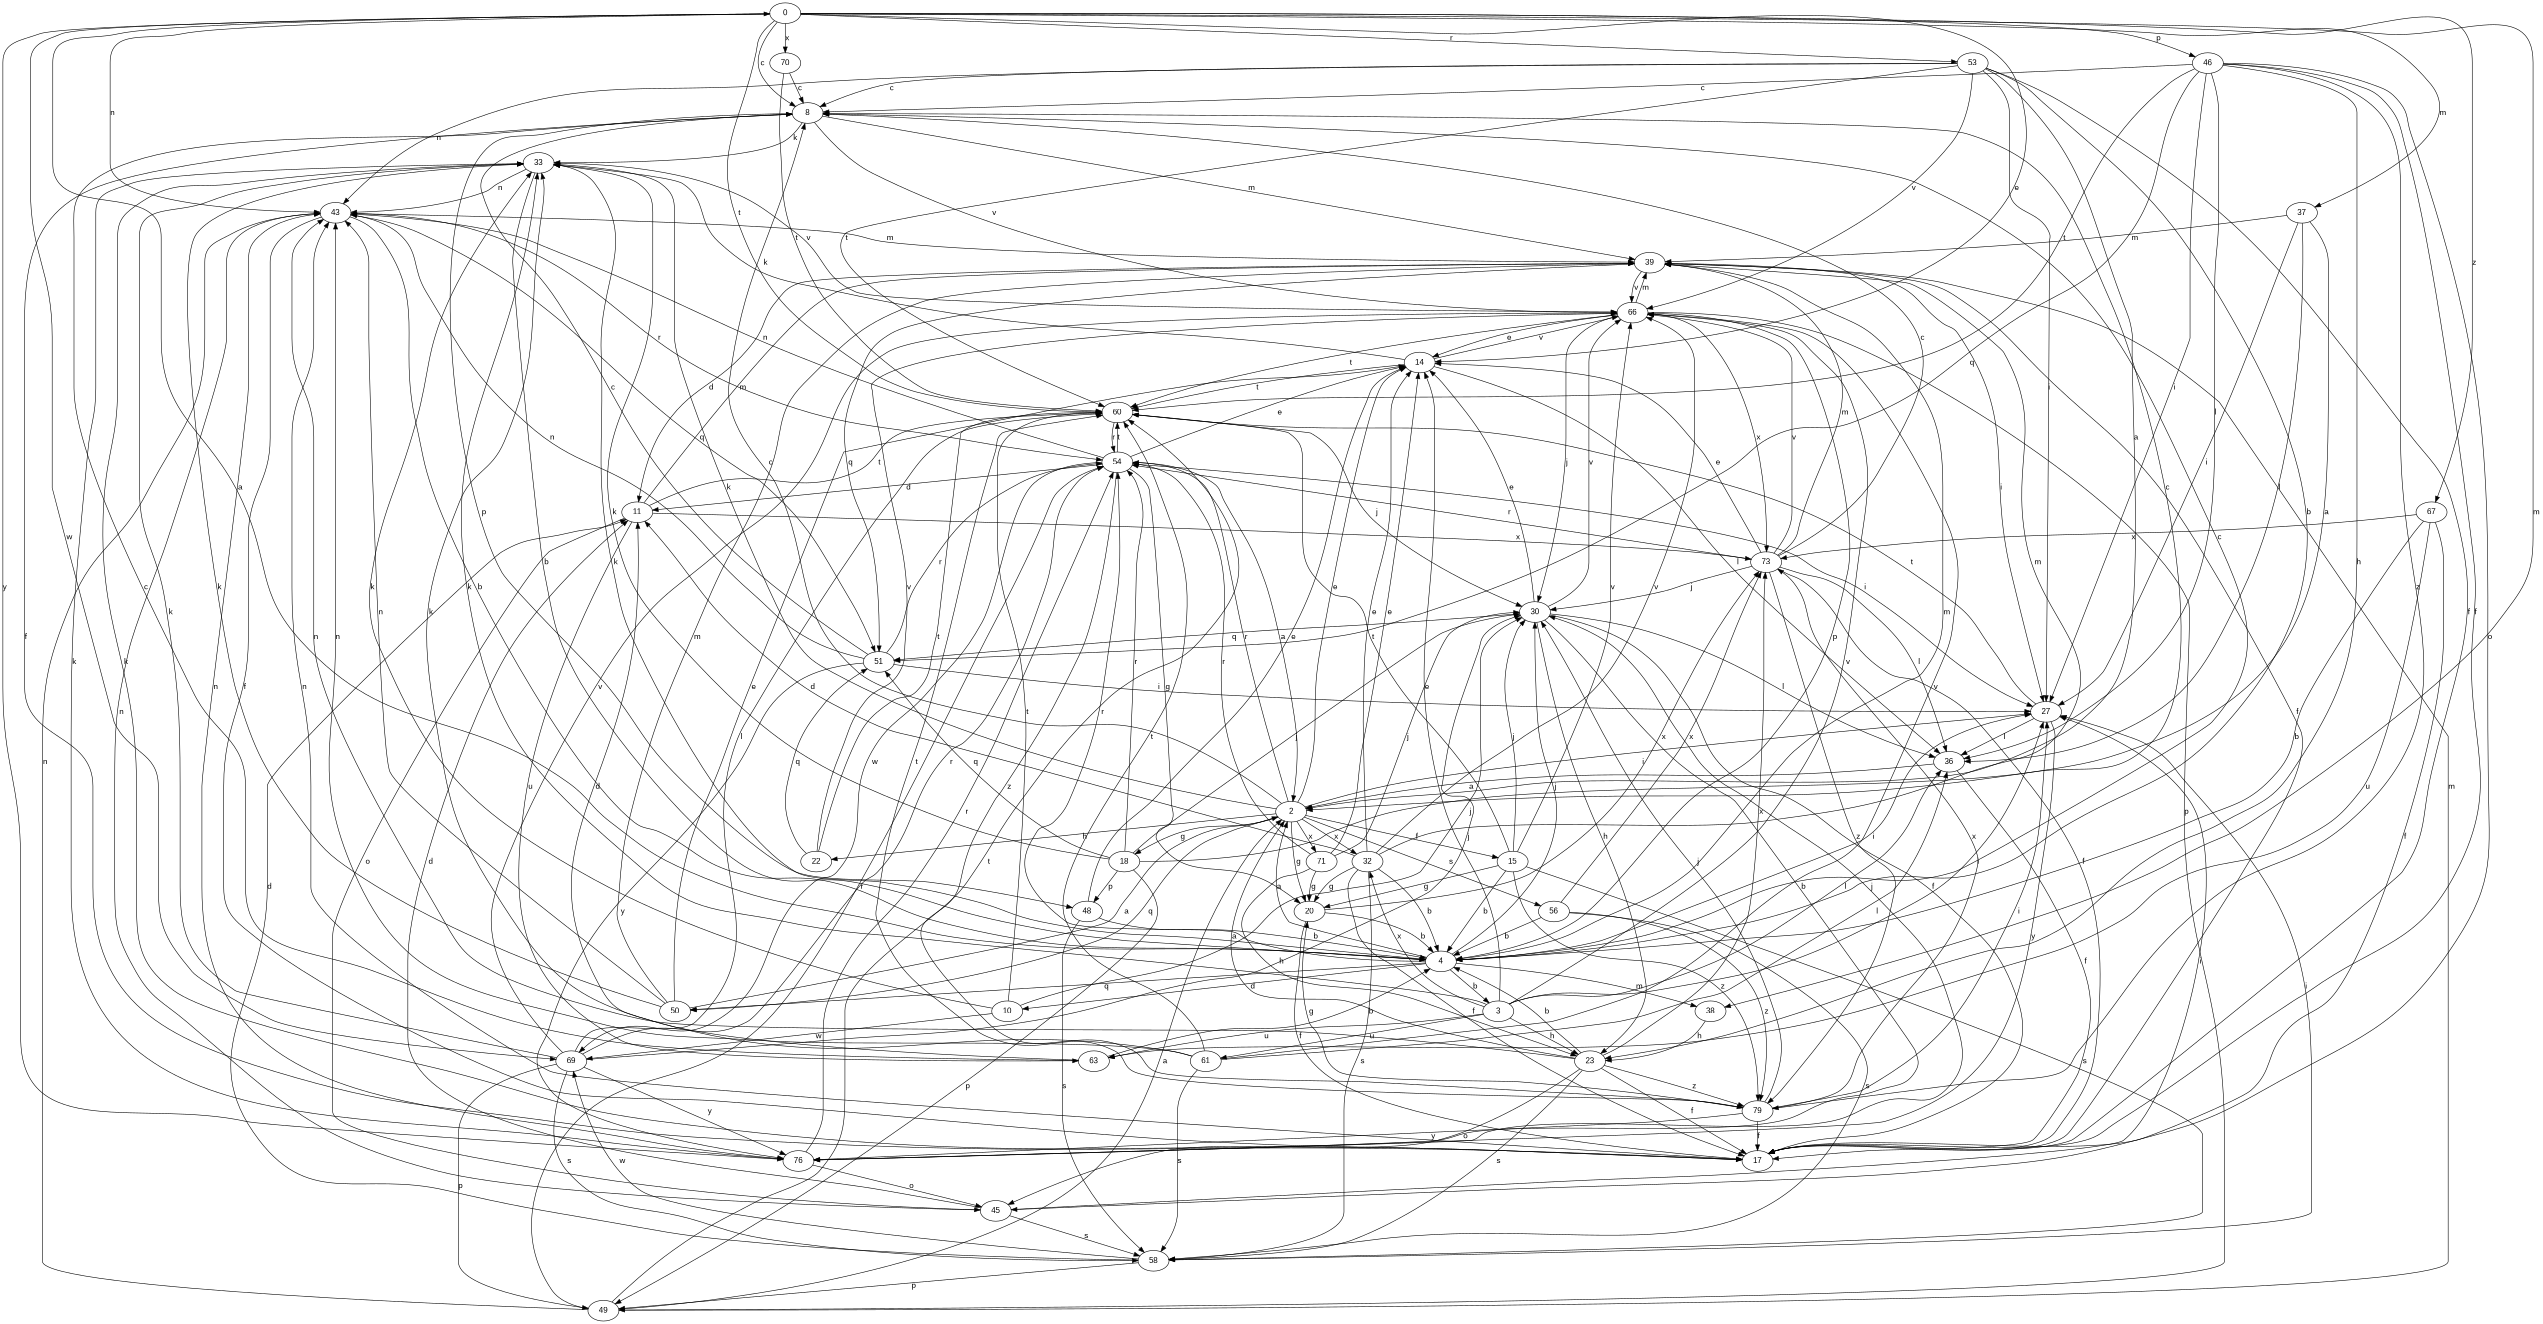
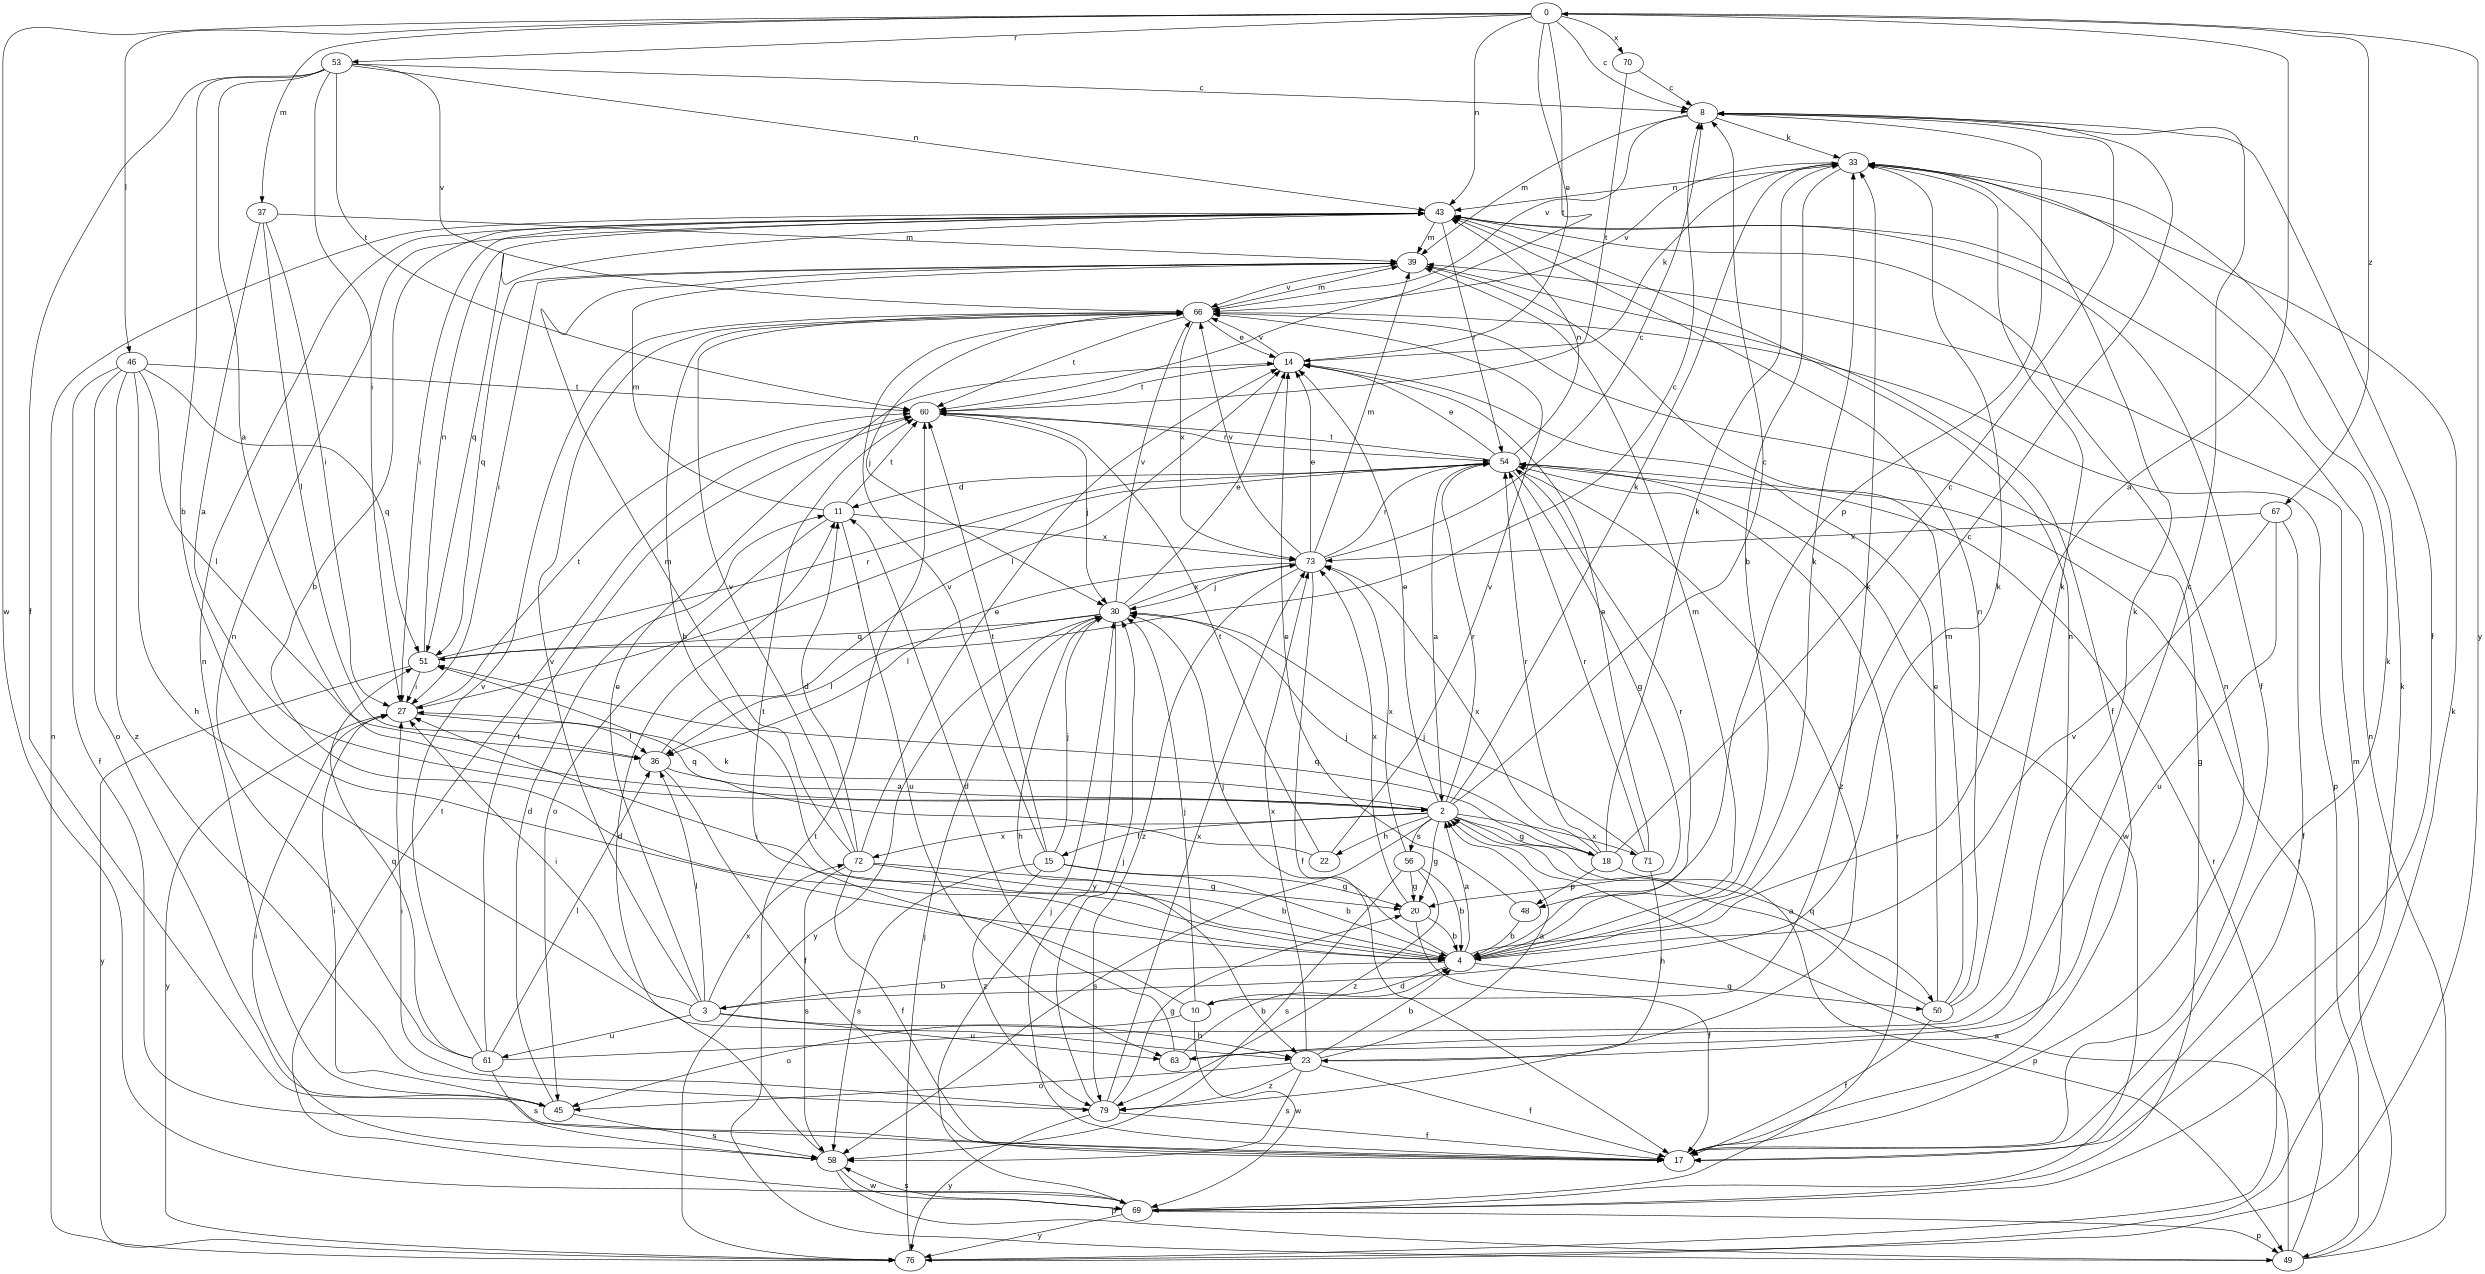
  strict digraph {
    fontname="Liberation Sans"
    node [fontname="Liberation Sans"]
    edge [fontname="Liberation Sans"]
    0
    8
    14
    37
-   38
    43
    46
    53
    60
    69
    70
    76
    n13 [label=67]
    33
    66
    39
    17
    48
    36
    2
    27
    23
    54
    4
    51
    45
    79
    30
    58
    49
    63
    73
    15
    18
    20
    22
    50
    56
    71
-   72 [label=32]
+   72
    11
    3
    61
    10
    0 -> 8 [label=c]
    0 -> 14 [label=e]
    0 -> 37 [label=m]
-   0 -> 38 [label=m]
    0 -> 43 [label=n]
-   0 -> 46 [label=p]
+   0 -> 46 [label=l]
    0 -> 53 [label=r]
    0 -> 60 [label=t]
    0 -> 69 [label=w]
    0 -> 70 [label=x]
    0 -> 76 [label=y]
    0 -> n13 [label=z]
    8 -> 33 [label=k]
    8 -> 66 [label=v]
    8 -> 39 [label=m]
    8 -> 17 [label=f]
    8 -> 48 [label=p]
    14 -> 60 [label=t]
    14 -> 33 [label=k]
    14 -> 66 [label=v]
-   14 -> 36 [label=l]
+   36 -> 14 [label=l]
    37 -> 39 [label=m]
    37 -> 36 [label=l]
    37 -> 2 [label=a]
    37 -> 27 [label=i]
-   38 -> 23 [label=h]
    43 -> 39 [label=m]
    43 -> 17 [label=f]
    43 -> 54 [label=r]
    43 -> 4 [label=b]
    43 -> 51 [label=q]
-   46 -> 8 [label=c]
    46 -> 60 [label=t]
    46 -> 17 [label=f]
    46 -> 36 [label=l]
-   46 -> 27 [label=i]
+   43 -> 27 [label=i]
    46 -> 23 [label=h]
    46 -> 51 [label=q]
    46 -> 45 [label=o]
    46 -> 79 [label=z]
    53 -> 8 [label=c]
    53 -> 43 [label=n]
    53 -> 60 [label=t]
    53 -> 66 [label=v]
    53 -> 17 [label=f]
    53 -> 2 [label=a]
    53 -> 27 [label=i]
    53 -> 4 [label=b]
    60 -> 54 [label=r]
    60 -> 30 [label=j]
-   69 -> 60 [label=l]
+   69 -> 60 [label=t]
    69 -> 76 [label=y]
    69 -> 33 [label=k]
-   69 -> 66 [label=v]
+   69 -> 66 [label=g]
    69 -> 54 [label=r]
    69 -> 30 [label=j]
    69 -> 58 [label=s]
    69 -> 49 [label=p]
    70 -> 8 [label=c]
    70 -> 60 [label=t]
    76 -> 43 [label=n]
    76 -> 33 [label=k]
    76 -> 54 [label=r]
    76 -> 30 [label=j]
    n13 -> 17 [label=f]
-   n13 -> 4 [label=b]
+   n13 -> 4 [label=v]
    n13 -> 63 [label=u]
    n13 -> 73 [label=x]
    33 -> 43 [label=n]
    33 -> 66 [label=v]
    33 -> 4 [label=b]
    66 -> 14 [label=e]
    66 -> 60 [label=t]
    66 -> 39 [label=m]
-   66 -> 4 [label=p]
+   66 -> 4 [label=b]
    66 -> 30 [label=j]
    66 -> 49 [label=p]
    66 -> 73 [label=x]
    39 -> 66 [label=v]
    39 -> 17 [label=f]
    39 -> 27 [label=i]
    39 -> 51 [label=q]
-   39 -> 11 [label=d]
    17 -> 43 [label=n]
    17 -> 33 [label=k]
    48 -> 14 [label=e]
    48 -> 4 [label=b]
    36 -> 17 [label=f]
    36 -> 2 [label=a]
    2 -> 8 [label=c]
    2 -> 14 [label=e]
    2 -> 33 [label=k]
-   2 -> 27 [label=i]
+   2 -> 27 [label=k]
    2 -> 54 [label=r]
-   48 -> 58 [label=s]
+   2 -> 58 [label=s]
    2 -> 15 [label=f]
    2 -> 18 [label=g]
    2 -> 20 [label=g]
    2 -> 22 [label=h]
    2 -> 50 [label=q]
    2 -> 56 [label=s]
    2 -> 71 [label=x]
    2 -> 72 [label=x]
    27 -> 60 [label=t]
    27 -> 76 [label=y]
    27 -> 36 [label=l]
    23 -> 43 [label=n]
    23 -> 17 [label=f]
    23 -> 2 [label=a]
    23 -> 4 [label=b]
    23 -> 45 [label=o]
    23 -> 79 [label=z]
    23 -> 58 [label=s]
    23 -> 73 [label=x]
    54 -> 14 [label=e]
    54 -> 43 [label=n]
    54 -> 60 [label=t]
    54 -> 69 [label=w]
    54 -> 2 [label=a]
    54 -> 27 [label=i]
    54 -> 79 [label=z]
    54 -> 20 [label=g]
    54 -> 11 [label=d]
    4 -> 0 [label=a]
    4 -> 8 [label=c]
-   4 -> 38 [label=m]
    4 -> 33 [label=k]
    4 -> 39 [label=m]
    4 -> 2 [label=a]
    4 -> 27 [label=i]
    4 -> 54 [label=r]
    4 -> 30 [label=j]
    4 -> 50 [label=q]
    4 -> 3 [label=b]
    4 -> 10 [label=d]
    51 -> 8 [label=c]
    51 -> 43 [label=n]
    51 -> 76 [label=y]
    51 -> 27 [label=i]
    51 -> 54 [label=r]
    45 -> 43 [label=n]
    45 -> 27 [label=i]
    45 -> 58 [label=s]
    45 -> 11 [label=d]
-   79 -> 60 [label=t]
    79 -> 76 [label=y]
    79 -> 17 [label=f]
    79 -> 27 [label=i]
    79 -> 30 [label=j]
    79 -> 73 [label=x]
    79 -> 20 [label=g]
    30 -> 14 [label=e]
-   30 -> 76 [label=b]
+   30 -> 76 [label=y]
    30 -> 66 [label=v]
-   30 -> 17 [label=f]
+   30 -> 17 [label=y]
    30 -> 36 [label=l]
    30 -> 23 [label=h]
    30 -> 51 [label=q]
+   30 -> 73 [label=x]
    58 -> 69 [label=w]
    58 -> 27 [label=i]
    58 -> 49 [label=p]
    58 -> 11 [label=d]
    49 -> 43 [label=n]
    49 -> 60 [label=t]
    49 -> 39 [label=m]
    49 -> 2 [label=a]
    49 -> 54 [label=r]
    63 -> 8 [label=c]
    63 -> 4 [label=b]
    63 -> 11 [label=d]
    73 -> 8 [label=c]
    73 -> 14 [label=e]
    73 -> 66 [label=v]
    73 -> 39 [label=m]
    73 -> 17 [label=f]
    73 -> 36 [label=l]
    73 -> 54 [label=r]
    73 -> 79 [label=z]
    73 -> 30 [label=j]
    15 -> 60 [label=t]
    15 -> 66 [label=v]
    15 -> 4 [label=b]
    15 -> 79 [label=z]
    15 -> 30 [label=j]
    15 -> 58 [label=s]
    15 -> 20 [label=g]
    18 -> 8 [label=c]
    18 -> 33 [label=k]
    18 -> 48 [label=p]
    18 -> 54 [label=r]
    18 -> 51 [label=q]
    18 -> 30 [label=j]
    18 -> 49 [label=p]
+   18 -> 73 [label=x]
    20 -> 17 [label=f]
    20 -> 4 [label=b]
    20 -> 73 [label=x]
    22 -> 60 [label=t]
    22 -> 66 [label=v]
    22 -> 51 [label=q]
    50 -> 14 [label=e]
    50 -> 43 [label=n]
    50 -> 33 [label=k]
    50 -> 39 [label=m]
+   50 -> 17 [label=f]
    50 -> 2 [label=a]
    56 -> 4 [label=b]
    56 -> 79 [label=z]
    56 -> 58 [label=s]
    56 -> 73 [label=x]
    71 -> 14 [label=e]
    71 -> 23 [label=h]
    71 -> 54 [label=r]
    71 -> 30 [label=j]
-   71 -> 20 [label=g]
+   56 -> 20 [label=g]
    72 -> 14 [label=e]
    72 -> 66 [label=v]
    72 -> 39 [label=m]
    72 -> 17 [label=f]
    72 -> 4 [label=b]
    72 -> 58 [label=s]
    72 -> 20 [label=g]
    72 -> 11 [label=d]
    11 -> 60 [label=t]
    11 -> 39 [label=m]
    11 -> 45 [label=o]
    11 -> 63 [label=u]
    11 -> 73 [label=x]
    3 -> 14 [label=e]
    3 -> 33 [label=k]
    3 -> 66 [label=v]
    3 -> 36 [label=l]
    3 -> 27 [label=i]
    3 -> 23 [label=h]
    3 -> 63 [label=u]
    3 -> 72 [label=x]
    3 -> 61 [label=u]
    61 -> 43 [label=n]
    61 -> 60 [label=t]
    61 -> 33 [label=k]
    61 -> 66 [label=v]
    61 -> 36 [label=l]
+   61 -> 51 [label=q]
    61 -> 58 [label=s]
    10 -> 60 [label=t]
    10 -> 69 [label=w]
    10 -> 33 [label=k]
-   76 -> 45 [label=o]
+   10 -> 45 [label=o]
    10 -> 30 [label=j]
  }
